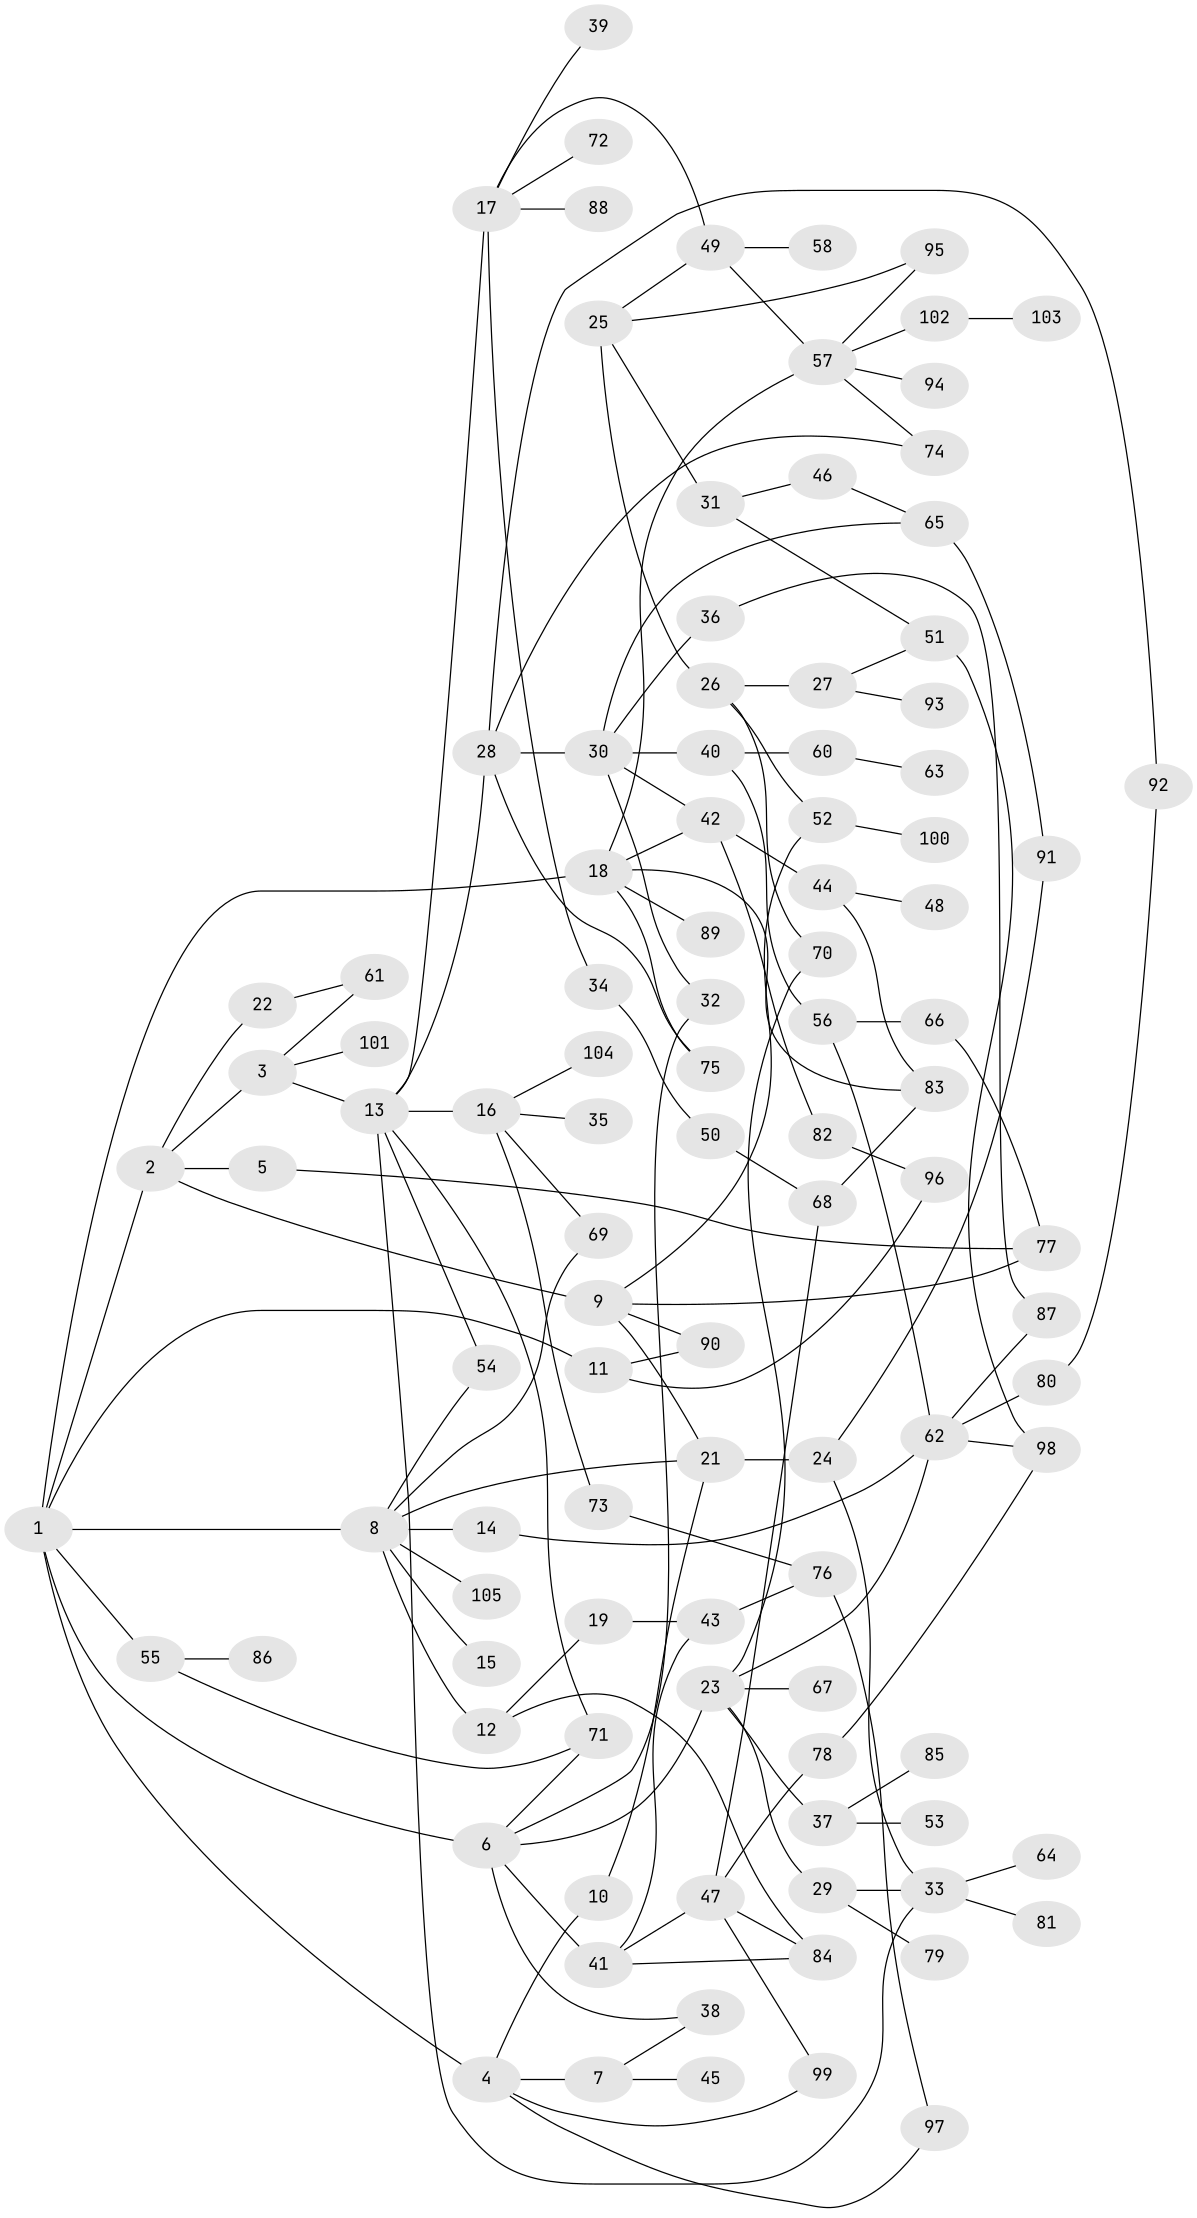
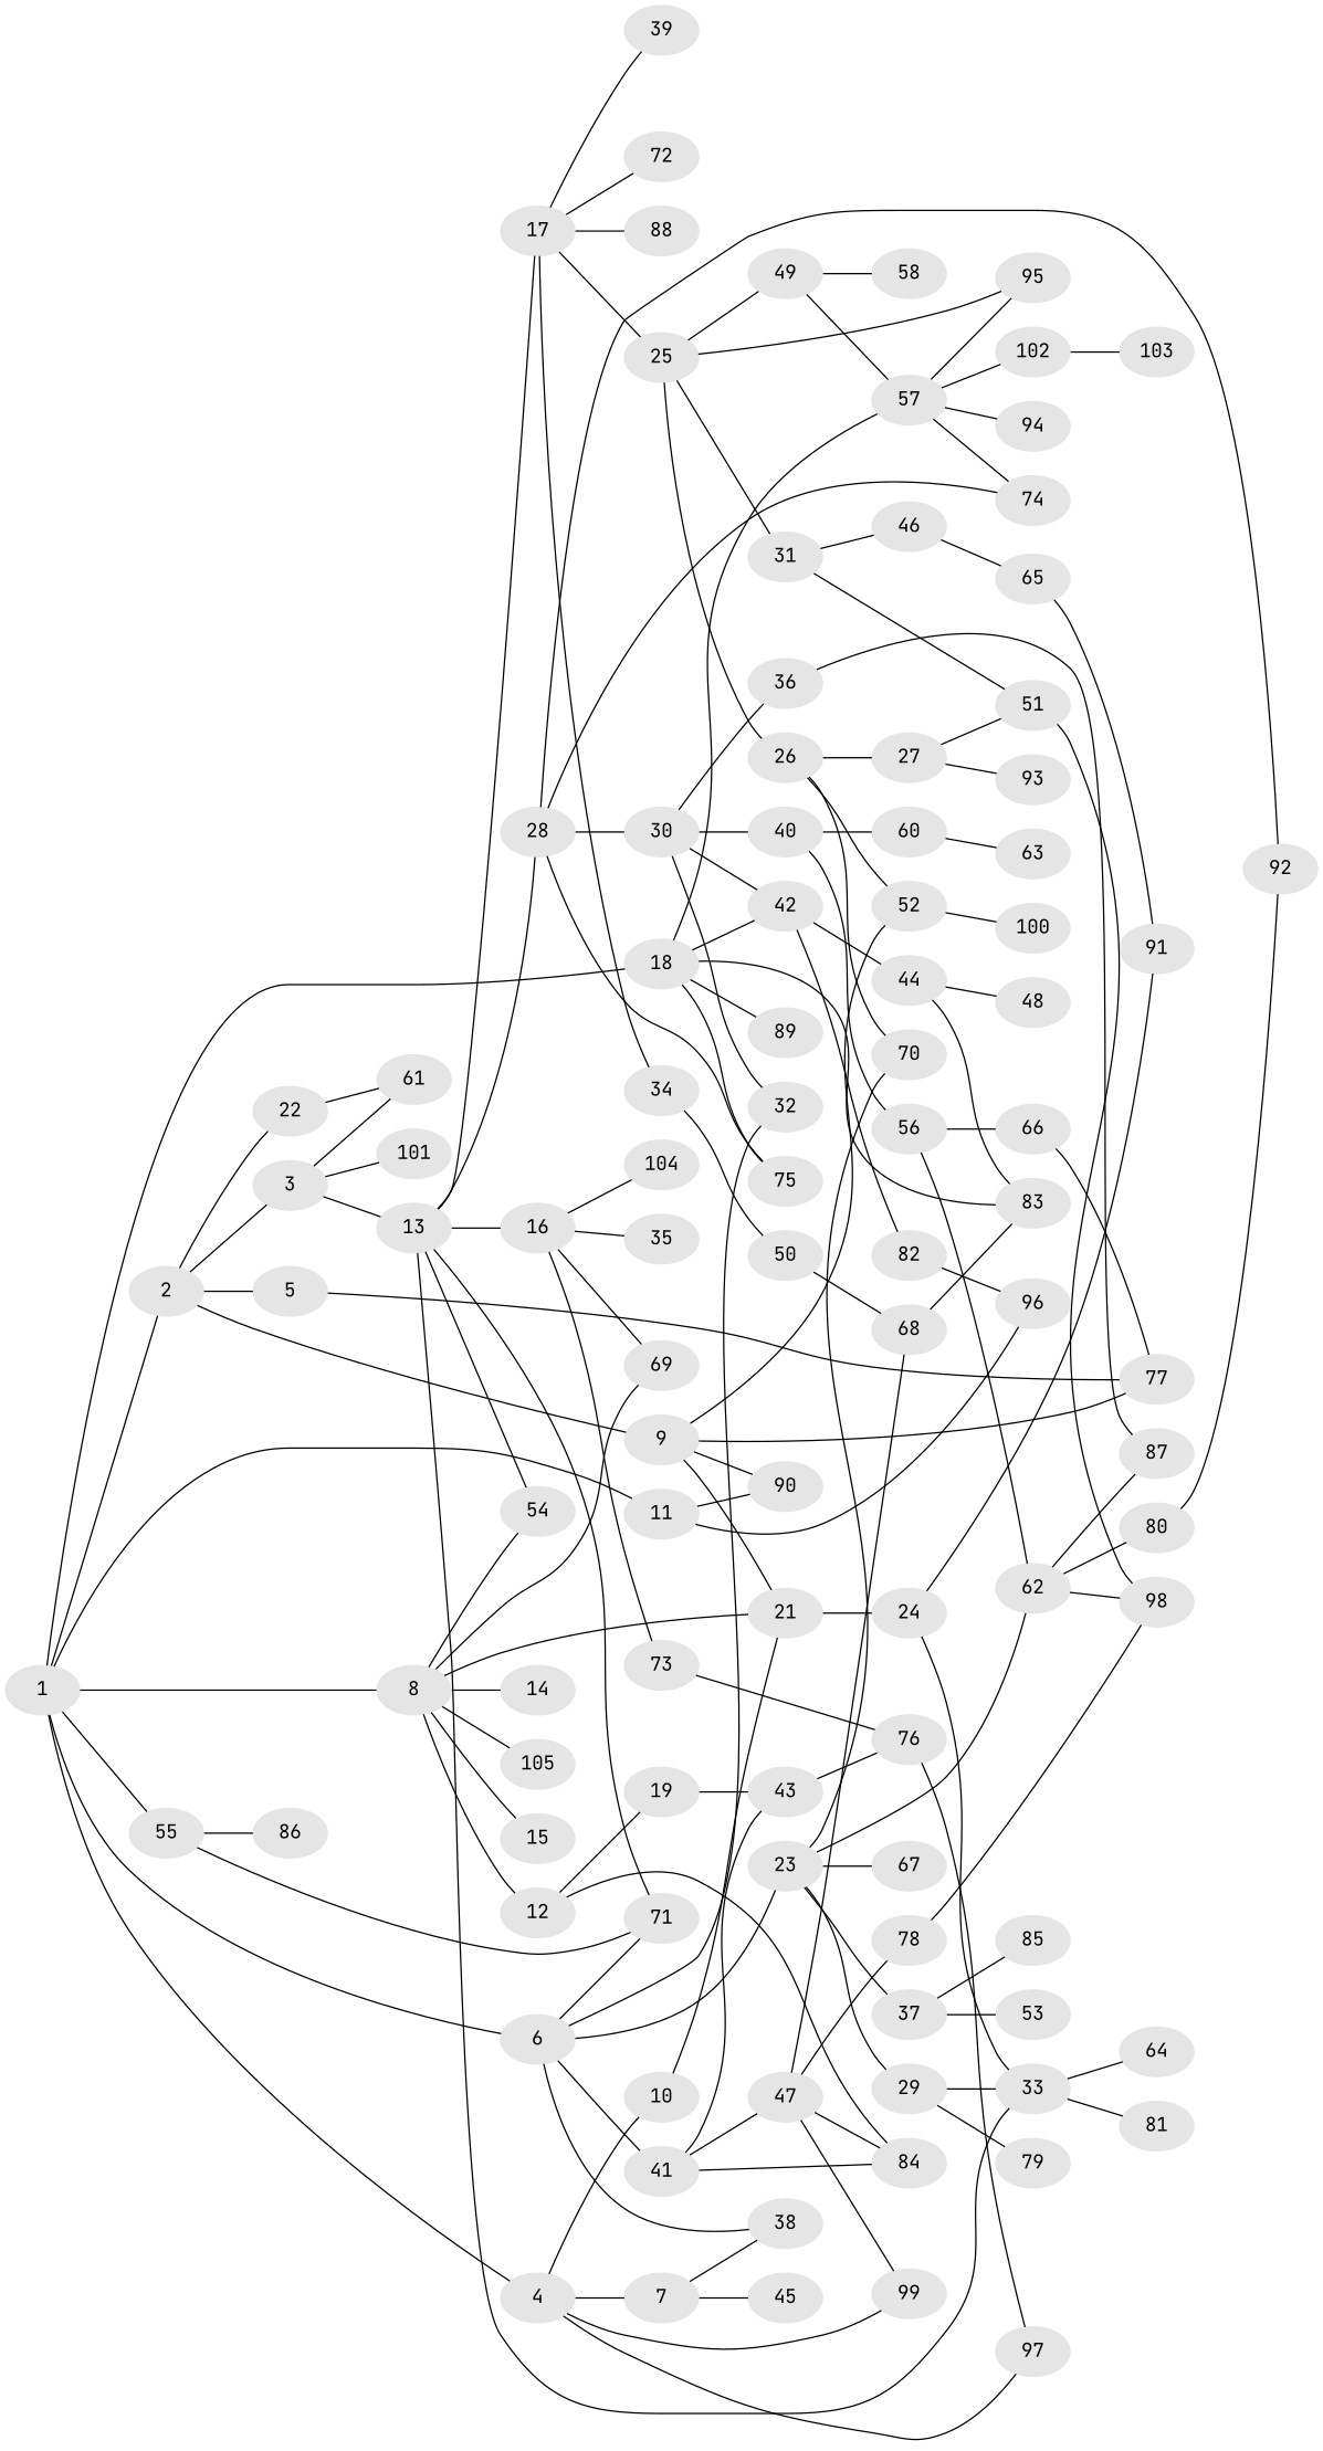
  graph {
    fontname="JetBrains Mono"
    rankdir=LR
    node [color=gray90 fontname="JetBrains Mono" style=filled]
    edge [fontname="JetBrains Mono"]
    1
    2
    4
    6
    8
    11
    18
    55
    3
    5
    9
    22
    7
    10
    97
    99
    23
    32
    38
    41
    71
    12
    14
    15
    21
    54
    69
    105
    90
    96
    42
    57
    75
    83
    89
    86
    13
    61
    101
    77
    52
    16
    17
    28
    33
    45
    62
    29
    37
    67
    70
    84
    43
    47
    19
    24
    100
    35
    73
    104
    25
    34
    39
    72
    88
    30
    74
    92
    64
    81
    87
    98
    80
    76
    26
    31
    49
    95
    50
    44
    82
    94
    102
    65
    91
    79
    53
    85
    27
    51
    46
    58
    93
    36
    40
    56
    60
    68
    66
    63
    78
    48
    103
    1 -- 2
    1 -- 4
    1 -- 6
    1 -- 8
    1 -- 11
    1 -- 18
    1 -- 55
    2 -- 3
    2 -- 5
    2 -- 9
    2 -- 22
    4 -- 7
    4 -- 10
    4 -- 97
    4 -- 99
    6 -- 23
    6 -- 32
    6 -- 38
    6 -- 41
    6 -- 71
    8 -- 12
    8 -- 14
    8 -- 15
    8 -- 21
    8 -- 54
    8 -- 69
    8 -- 105
    11 -- 90
    11 -- 96
    18 -- 42
    18 -- 57
    18 -- 75
    18 -- 83
    18 -- 89
    55 -- 71
    55 -- 86
    3 -- 13
    3 -- 61
    3 -- 101
    5 -- 77
    9 -- 21
    9 -- 90
    9 -- 77
    9 -- 52
    22 -- 61
    7 -- 38
    7 -- 45
    10 -- 21
    23 -- 62
    23 -- 29
    23 -- 37
    23 -- 67
    23 -- 70
    41 -- 84
    41 -- 43
    41 -- 47
    12 -- 84
    12 -- 19
-   14 -- 62
    21 -- 24
    42 -- 44
    42 -- 82
    57 -- 74
    57 -- 95
    57 -- 94
    57 -- 102
    13 -- 71
    13 -- 54
    13 -- 16
    13 -- 17
    13 -- 28
    13 -- 33
    52 -- 100
    16 -- 69
    16 -- 35
    16 -- 73
    16 -- 104
-   17 -- 49
+   17 -- 25
    17 -- 34
    17 -- 39
    17 -- 72
    17 -- 88
    28 -- 75
    28 -- 30
    28 -- 74
    28 -- 92
    33 -- 64
    33 -- 81
    62 -- 87
    62 -- 98
    62 -- 80
    29 -- 33
    29 -- 79
    37 -- 53
    37 -- 85
    43 -- 76
    47 -- 99
    47 -- 84
    47 -- 68
    47 -- 78
    19 -- 43
    24 -- 33
    24 -- 91
    73 -- 76
    25 -- 26
    25 -- 31
    25 -- 49
    25 -- 95
    34 -- 50
    30 -- 32
    30 -- 42
-   30 -- 65
    30 -- 36
    30 -- 40
    80 -- 92
    76 -- 97
    26 -- 52
    26 -- 70
    26 -- 27
    31 -- 51
    31 -- 46
    49 -- 57
    49 -- 58
    50 -- 68
    44 -- 83
    44 -- 48
    82 -- 96
    102 -- 103
    65 -- 91
    27 -- 51
    27 -- 93
    51 -- 98
    46 -- 65
    36 -- 87
    40 -- 56
    40 -- 60
    56 -- 62
    56 -- 66
    60 -- 63
    68 -- 83
    66 -- 77
    78 -- 98
  }
